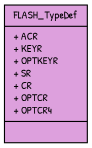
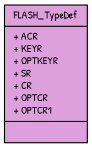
  digraph {
    fontname="Patrick Hand"
-   n1 [color=black fillcolor=plum fontcolor=black fontname="Patrick Hand" fontsize=10 height=0.2 label="{FLASH_TypeDef\n|+ ACR\l+ KEYR\l+ OPTKEYR\l+ SR\l+ CR\l+ OPTCR\l+ OPTCR4\l|}" shape=record style=filled width=0.4]
+   n1 [color=black fillcolor=plum fontcolor=black fontname="Patrick Hand" fontsize=10 height=0.2 label="{FLASH_TypeDef\n|+ ACR\l+ KEYR\l+ OPTKEYR\l+ SR\l+ CR\l+ OPTCR\l+ OPTCR1\l|}" shape=record style=filled width=0.4]
  }
